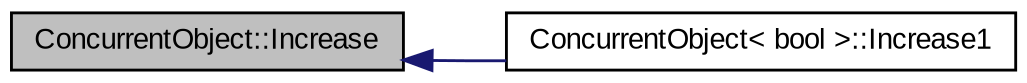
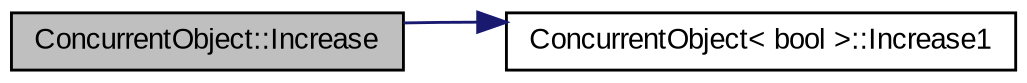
  digraph {
    rankdir=LR
    fontname="Liberation Sans"
    node [color=black fontname="Liberation Sans" fontsize=10 shape=record style=filled]
    n1 [fillcolor=grey75 fontcolor=black height=0.2 label="ConcurrentObject::Increase" width=0.4]
    n2 [fillcolor=white height=0.2 label="ConcurrentObject\< bool \>::Increase1" width=0.4]
-   n1 -> n2 [color=midnightblue dir=back fontname="Liberation Sans" fontsize=10 labelfontname=FreeSans labelfontsize=10 style=solid]
+   n2 -> n1 [color=midnightblue dir=back fontname="Liberation Sans" fontsize=10 labelfontname=FreeSans labelfontsize=10 style=solid]
  }
